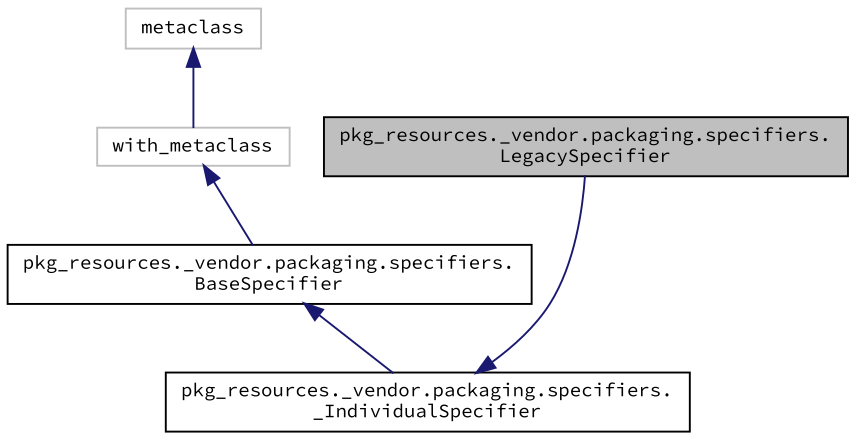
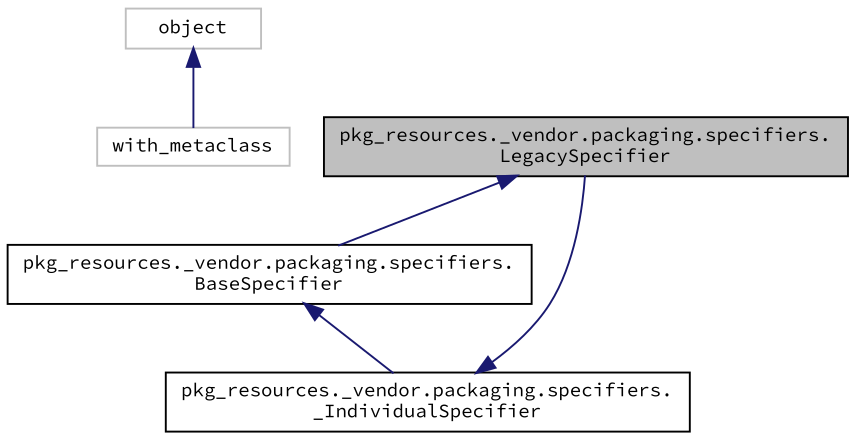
  digraph {
    fontname="Source Code Pro"
    node [color=black fillcolor=white fontname="Source Code Pro" fontsize=10 shape=record style=filled]
    edge [color=midnightblue dir=back fontname="Source Code Pro" fontsize=10 labelfontname=Helvetica labelfontsize=10 style=solid]
    n1 [fillcolor=grey75 fontcolor=black height=0.2 label="pkg_resources._vendor.packaging.specifiers.\lLegacySpecifier" width=0.4]
    n2 [height=0.2 label="pkg_resources._vendor.packaging.specifiers.\l_IndividualSpecifier" width=0.4]
    n3 [height=0.2 label="pkg_resources._vendor.packaging.specifiers.\lBaseSpecifier" width=0.4]
    n4 [color=grey75 height=0.2 label=with_metaclass width=0.4]
-   n5 [color=grey75 height=0.2 label=metaclass width=0.4]
+   n5 [color=grey75 height=0.2 label=object width=0.4]
    n2 -> n1
    n3 -> n2
-   n4 -> n3
+   n1 -> n3
    n5 -> n4
  }
